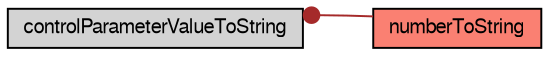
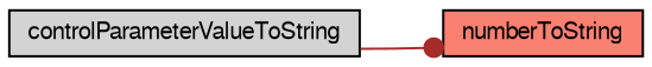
  digraph {
    rankdir=LR
    node [color=black fontname=FreeSans fontsize=10 shape=record style=filled]
    n1 [fillcolor=lightgrey fontcolor=black height=0.2 label=controlParameterValueToString width=0.4]
    n2 [fillcolor=salmon height=0.2 label=numberToString width=0.4]
-   n2 -> n1 [color=brown fontname=FreeSans fontsize=10 labelfontname=FreeSans labelfontsize=10 style=solid arrowhead=dot]
+   n1 -> n2 [color=brown fontname=FreeSans fontsize=10 labelfontname=FreeSans labelfontsize=10 style=solid arrowhead=dot]
  }
